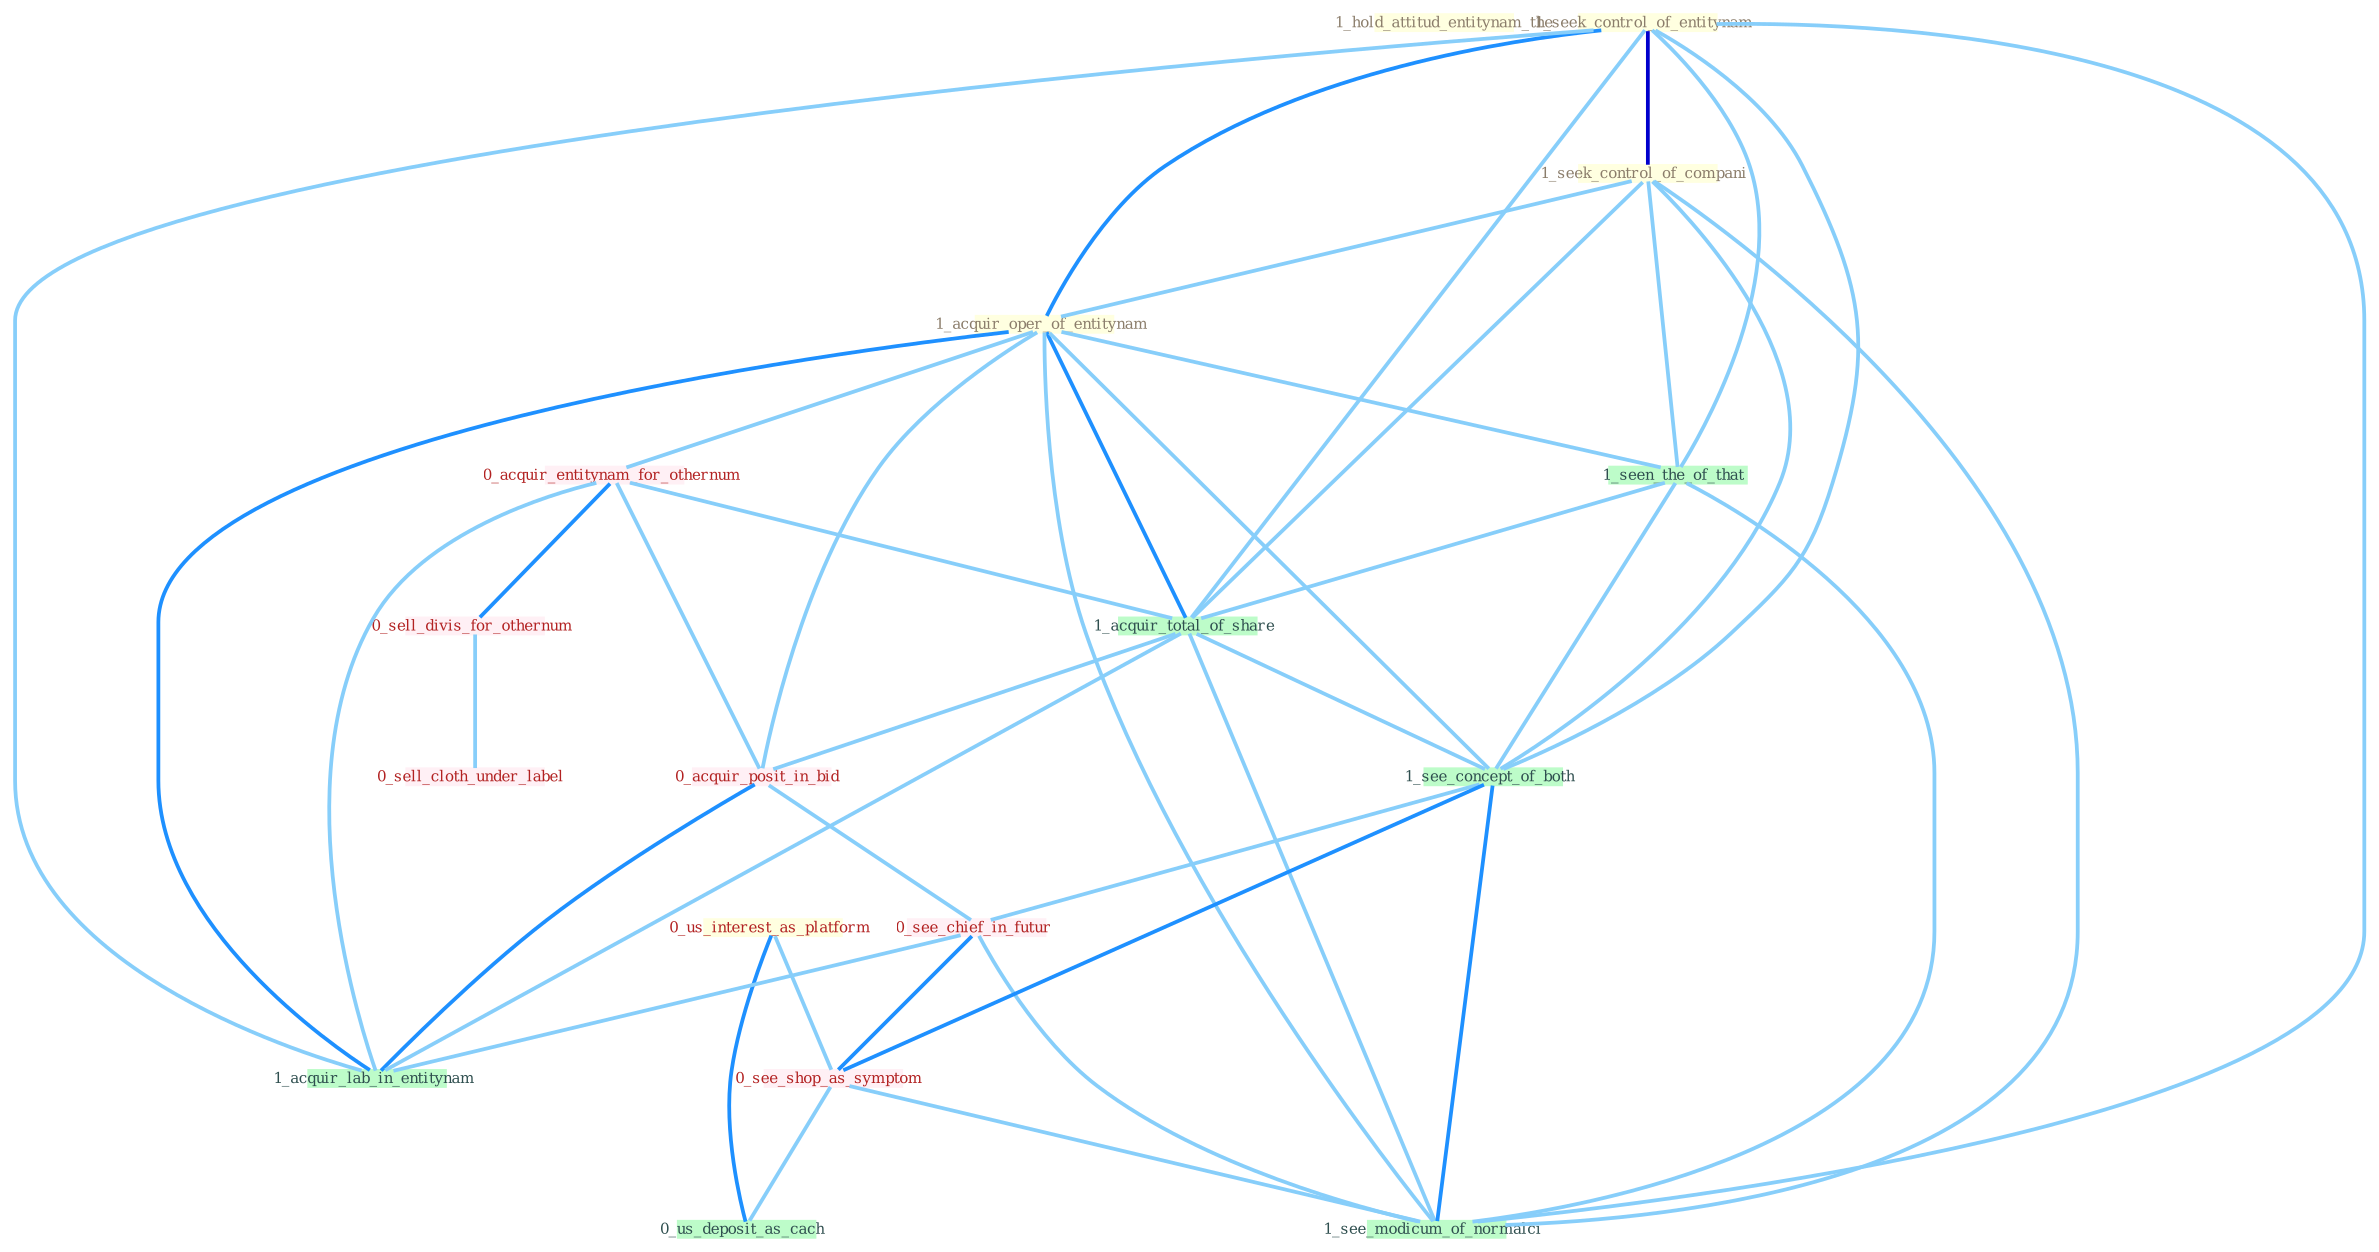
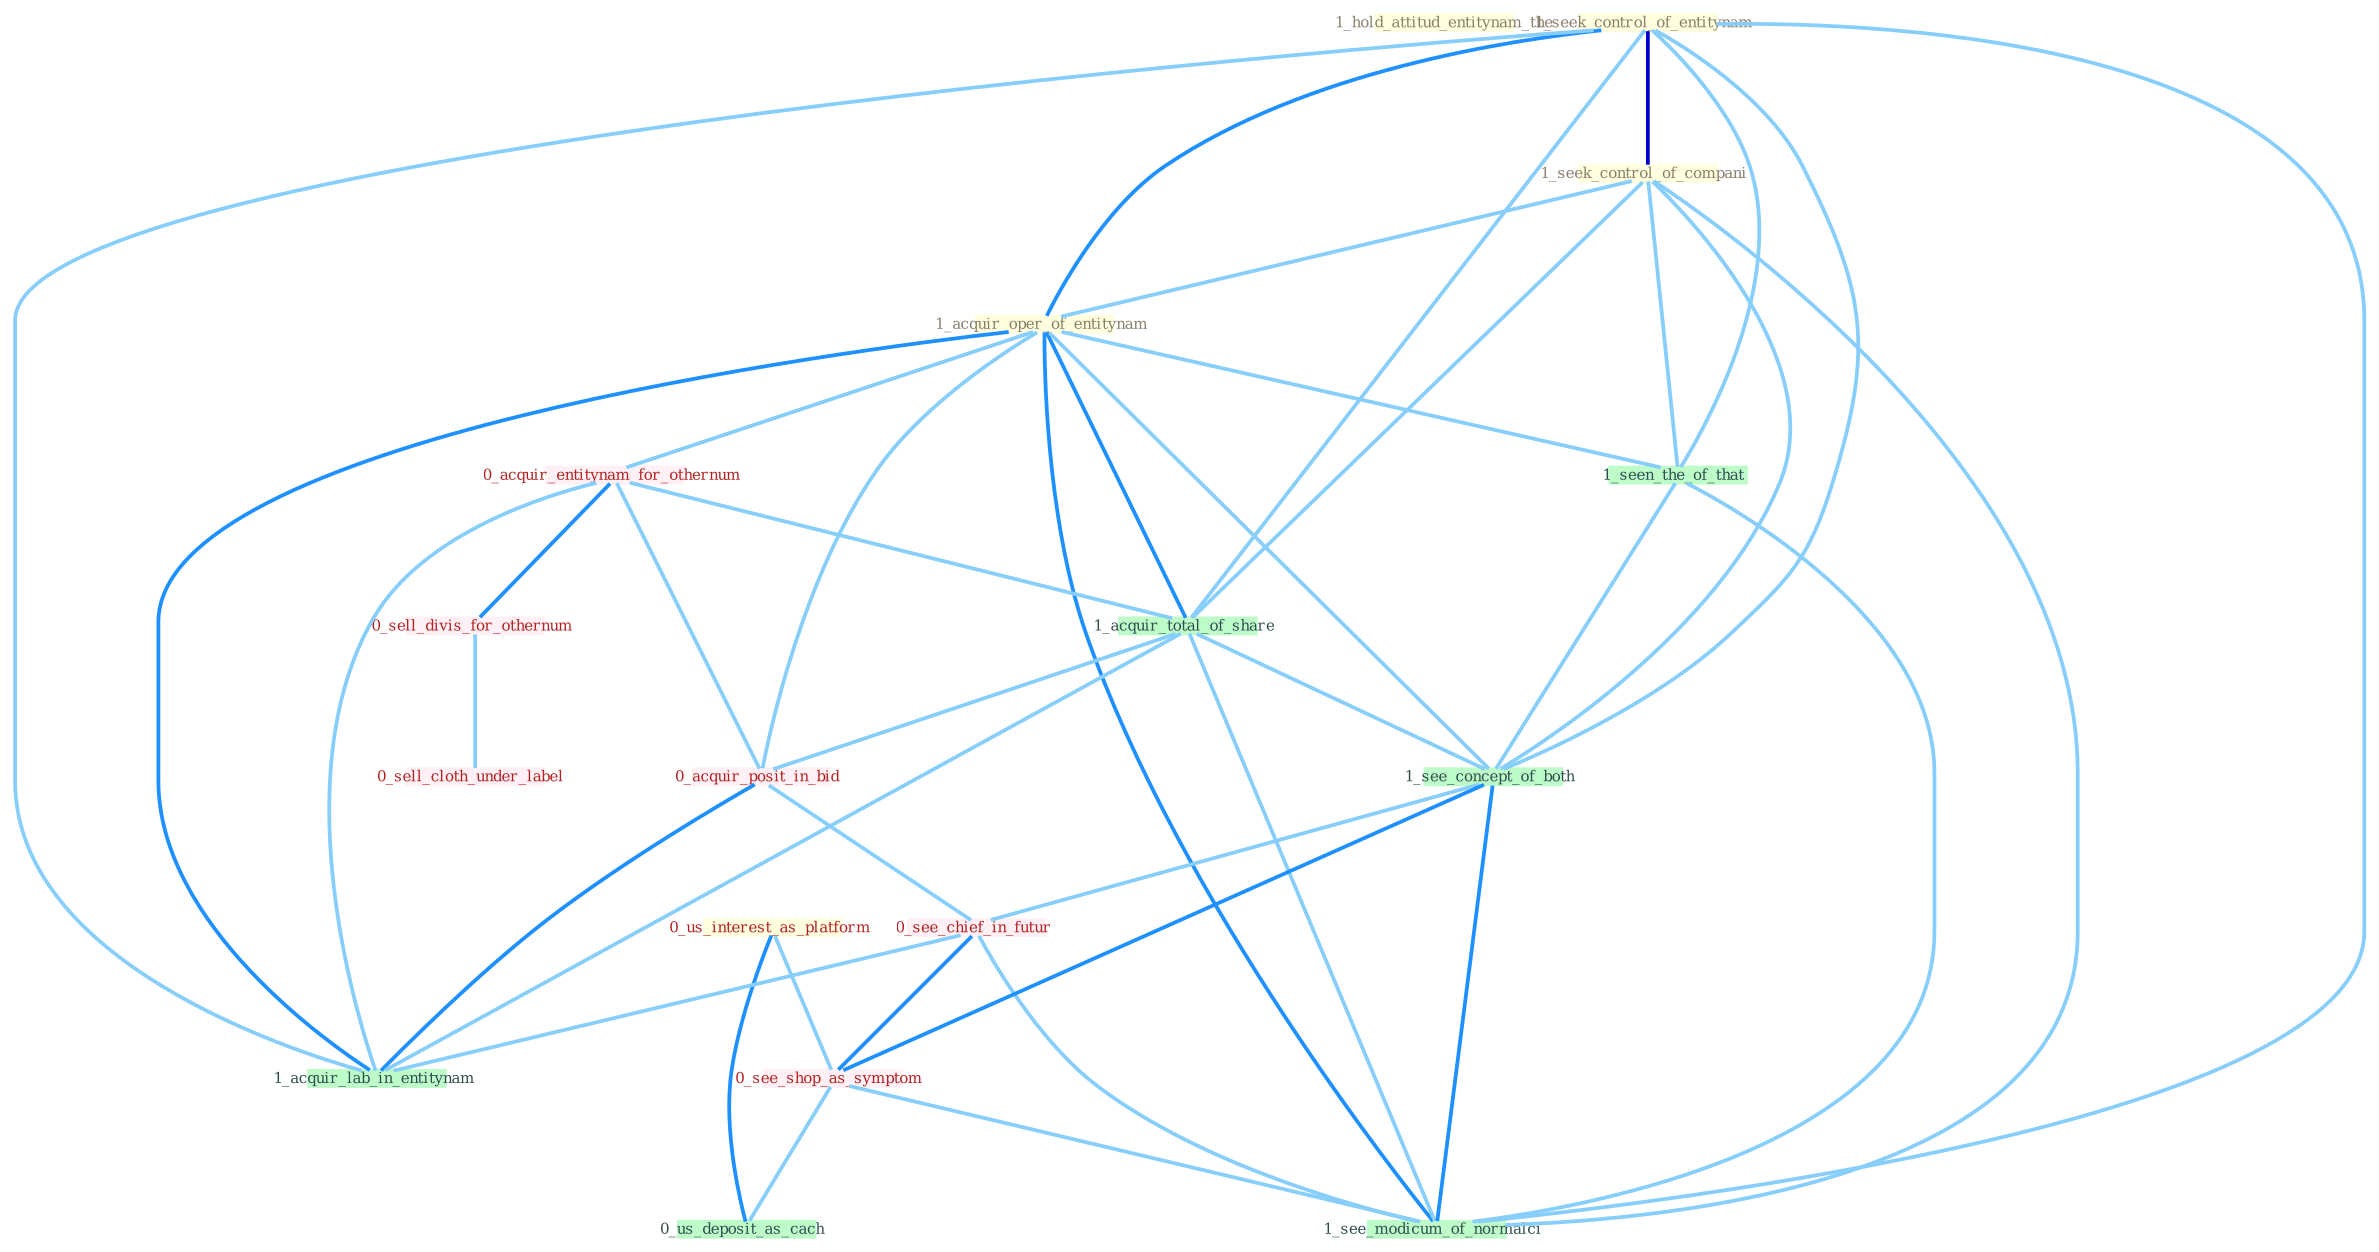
  graph {
    node [color="#fff0f5" fixedsize=true fontcolor="#b22222" fontsize=4 shape=polygon style=filled]
    edge [color="#87cefa" w=1]
    n1 [color="#ffffe0" fontcolor="#8b7d6b" height=.06 label="1_hold_attitud_entitynam_the" width=.5]
    "0_us_interest_as_platform " [color="#ffffe0" height=.06 width=.5]
    "1_seek_control_of_entitynam " [color="#ffffe0" fontcolor="#8b7d6b" height=.06 width=.5]
    "1_seek_control_of_compani " [color="#ffffe0" fontcolor="#8b7d6b" height=.06 width=.5]
    "1_acquir_oper_of_entitynam " [color="#ffffe0" fontcolor="#8b7d6b" height=.06 width=.5]
    "0_acquir_entitynam_for_othernum " [height=.06 width=.5]
    "0_sell_divis_for_othernum " [height=.06 width=.5]
    "0_sell_cloth_under_label " [height=.06 width=.5]
    "0_acquir_posit_in_bid " [height=.06 width=.5]
    "0_see_chief_in_futur " [height=.06 width=.5]
    "0_see_shop_as_symptom " [height=.06 width=.5]
    "0_us_deposit_as_cach " [color="#BDFCC9" fontcolor="#2f4f4f" height=.06 width=.5]
    "1_seen_the_of_that " [color="#BDFCC9" fontcolor="#2f4f4f" height=.06 width=.5]
    "1_acquir_total_of_share " [color="#BDFCC9" fontcolor="#2f4f4f" height=.06 width=.5]
    "1_see_concept_of_both " [color="#BDFCC9" fontcolor="#2f4f4f" height=.06 width=.5]
    "1_acquir_lab_in_entitynam " [color="#BDFCC9" fontcolor="#2f4f4f" height=.06 width=.5]
    "1_see_modicum_of_normalci " [color="#BDFCC9" fontcolor="#2f4f4f" height=.06 width=.5]
    subgraph sub_1 {
      n1
      "0_us_interest_as_platform "
      "1_seek_control_of_entitynam "
      "1_seek_control_of_compani "
      "1_acquir_oper_of_entitynam "
    }
    subgraph sub_2 {
      "0_acquir_entitynam_for_othernum "
      "0_sell_divis_for_othernum "
      "0_sell_cloth_under_label "
      "0_acquir_posit_in_bid "
      "0_see_chief_in_futur "
      "0_see_shop_as_symptom "
    }
    "0_us_interest_as_platform " -- "0_see_shop_as_symptom "
    "0_us_interest_as_platform " -- "0_us_deposit_as_cach " [color="#1e90ff" w=2]
    "1_seek_control_of_entitynam " -- "1_seek_control_of_compani " [color="#0000cd" w=3]
    "1_seek_control_of_entitynam " -- "1_acquir_oper_of_entitynam " [color="#1e90ff" w=2]
    "1_seek_control_of_entitynam " -- "1_seen_the_of_that "
    "1_seek_control_of_entitynam " -- "1_acquir_total_of_share "
    "1_seek_control_of_entitynam " -- "1_see_concept_of_both "
    "1_seek_control_of_entitynam " -- "1_acquir_lab_in_entitynam "
    "1_seek_control_of_entitynam " -- "1_see_modicum_of_normalci "
    "1_seek_control_of_compani " -- "1_acquir_oper_of_entitynam "
    "1_seek_control_of_compani " -- "1_seen_the_of_that "
    "1_seek_control_of_compani " -- "1_acquir_total_of_share "
    "1_seek_control_of_compani " -- "1_see_concept_of_both "
    "1_seek_control_of_compani " -- "1_see_modicum_of_normalci "
    "1_acquir_oper_of_entitynam " -- "0_acquir_entitynam_for_othernum "
    "1_acquir_oper_of_entitynam " -- "0_acquir_posit_in_bid "
    "1_acquir_oper_of_entitynam " -- "1_seen_the_of_that "
    "1_acquir_oper_of_entitynam " -- "1_acquir_total_of_share " [color="#1e90ff" w=2]
    "1_acquir_oper_of_entitynam " -- "1_see_concept_of_both "
    "1_acquir_oper_of_entitynam " -- "1_acquir_lab_in_entitynam " [color="#1e90ff" w=2]
-   "1_acquir_oper_of_entitynam " -- "1_see_modicum_of_normalci "
+   "1_acquir_oper_of_entitynam " -- "1_see_modicum_of_normalci " [color="#1e90ff"]
    "0_acquir_entitynam_for_othernum " -- "0_sell_divis_for_othernum " [color="#1e90ff" w=2]
    "0_acquir_entitynam_for_othernum " -- "0_acquir_posit_in_bid "
    "0_acquir_entitynam_for_othernum " -- "1_acquir_total_of_share "
    "0_acquir_entitynam_for_othernum " -- "1_acquir_lab_in_entitynam "
    "0_sell_divis_for_othernum " -- "0_sell_cloth_under_label "
    "0_acquir_posit_in_bid " -- "0_see_chief_in_futur "
    "0_acquir_posit_in_bid " -- "1_acquir_lab_in_entitynam " [color="#1e90ff" w=2]
    "0_see_chief_in_futur " -- "0_see_shop_as_symptom " [color="#1e90ff"]
    "0_see_chief_in_futur " -- "1_acquir_lab_in_entitynam "
    "0_see_chief_in_futur " -- "1_see_modicum_of_normalci "
    "0_see_shop_as_symptom " -- "0_us_deposit_as_cach "
    "0_see_shop_as_symptom " -- "1_see_modicum_of_normalci "
-   "1_seen_the_of_that " -- "1_acquir_total_of_share "
    "1_seen_the_of_that " -- "1_see_concept_of_both "
    "1_seen_the_of_that " -- "1_see_modicum_of_normalci "
    "1_acquir_total_of_share " -- "0_acquir_posit_in_bid "
    "1_acquir_total_of_share " -- "1_see_concept_of_both "
    "1_acquir_total_of_share " -- "1_acquir_lab_in_entitynam "
    "1_acquir_total_of_share " -- "1_see_modicum_of_normalci "
    "1_see_concept_of_both " -- "0_see_chief_in_futur "
    "1_see_concept_of_both " -- "0_see_shop_as_symptom " [color="#1e90ff"]
    "1_see_concept_of_both " -- "1_see_modicum_of_normalci " [color="#1e90ff" w=2]
  }
